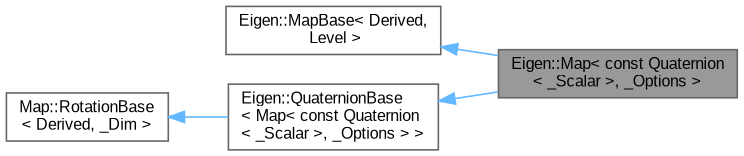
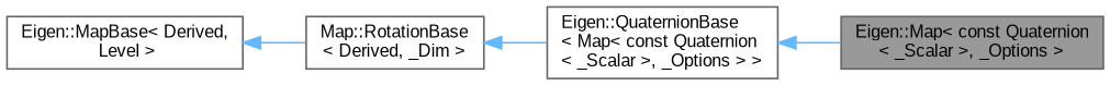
  digraph {
    fontname="Liberation Sans"
    rankdir=LR
    node [color=gray40 fillcolor=white fontname="Liberation Sans" fontsize=10 shape=box style=filled]
    edge [color=steelblue1 dir=back fontname="Liberation Sans" fontsize=10 labelfontname=Helvetica labelfontsize=10 style=solid]
    n1 [fillcolor=grey60 fontcolor=black height=0.2 label="Eigen::Map\< const Quaternion\l\< _Scalar \>, _Options \>" width=0.4]
    n2 [height=0.2 label="Eigen::MapBase\< Derived,\l Level \>" width=0.4]
    n3 [height=0.2 label="Eigen::QuaternionBase\l\< Map\< const Quaternion\l\< _Scalar \>, _Options \> \>" width=0.4]
    n4 [height=0.2 label="Map::RotationBase\l\< Derived, _Dim \>" width=0.4]
-   n2 -> n1
+   n2 -> n4
    n3 -> n1
    n4 -> n3
  }
